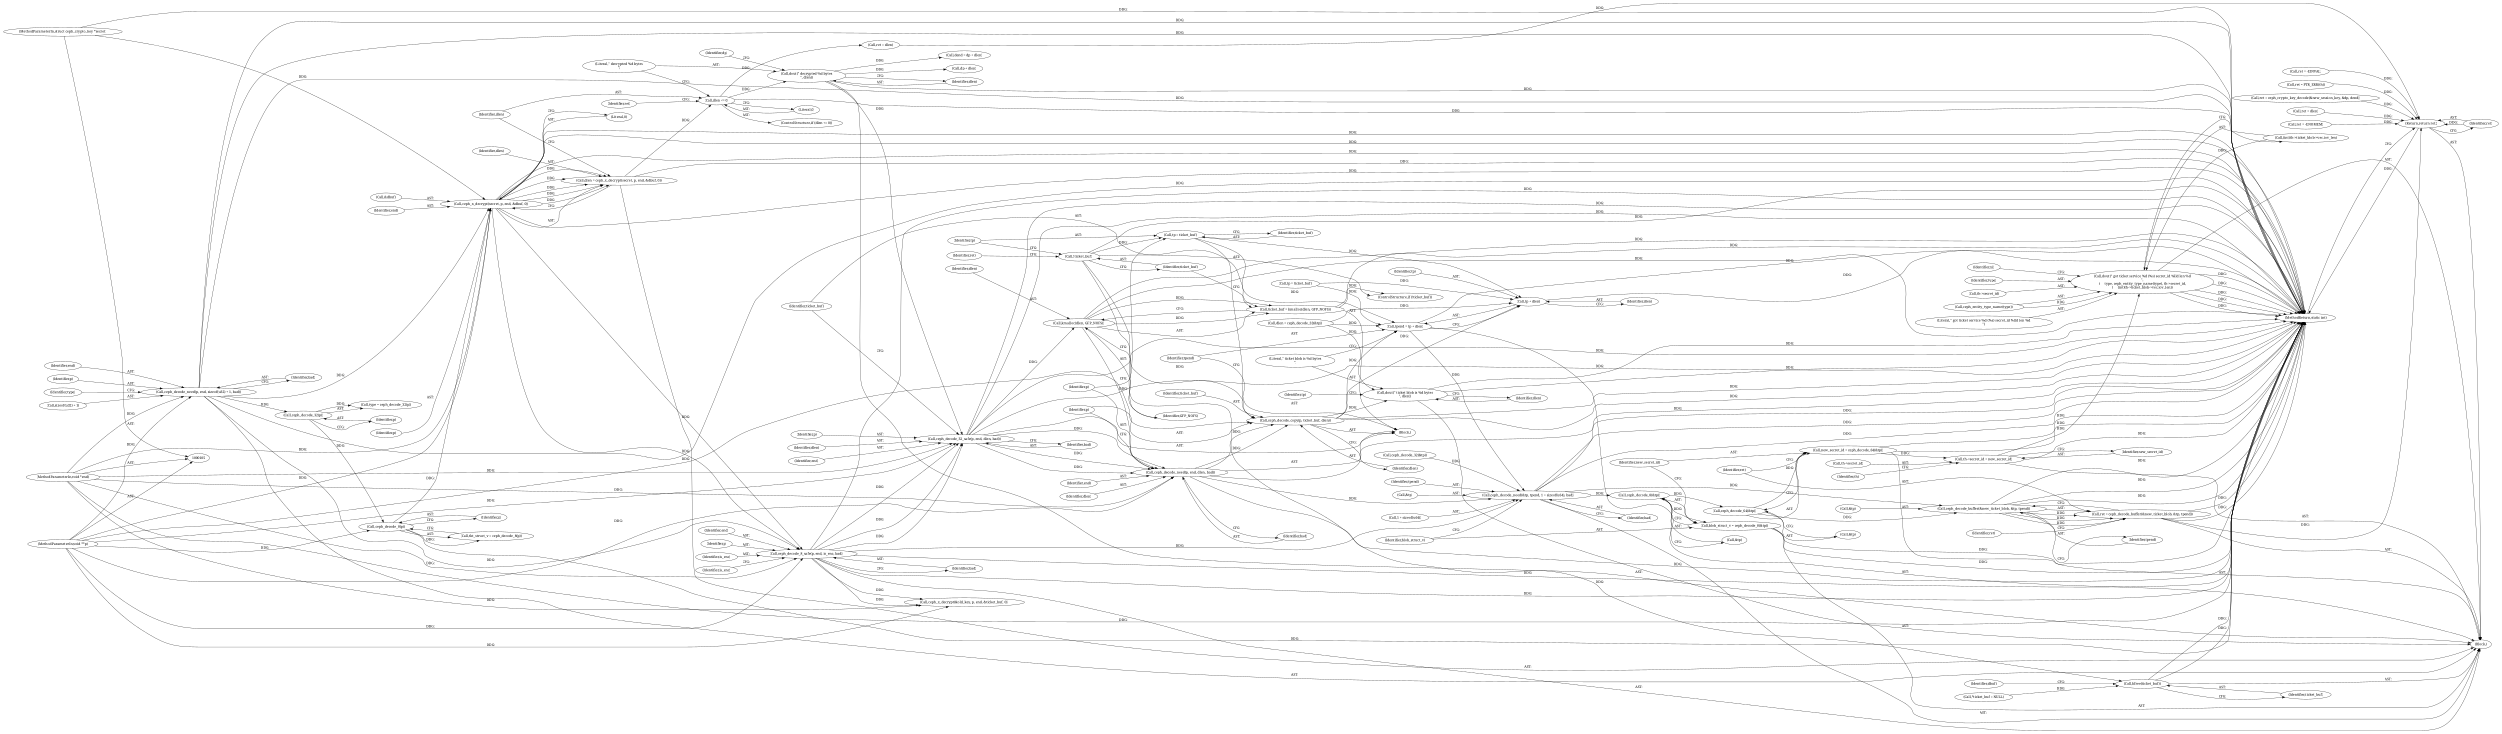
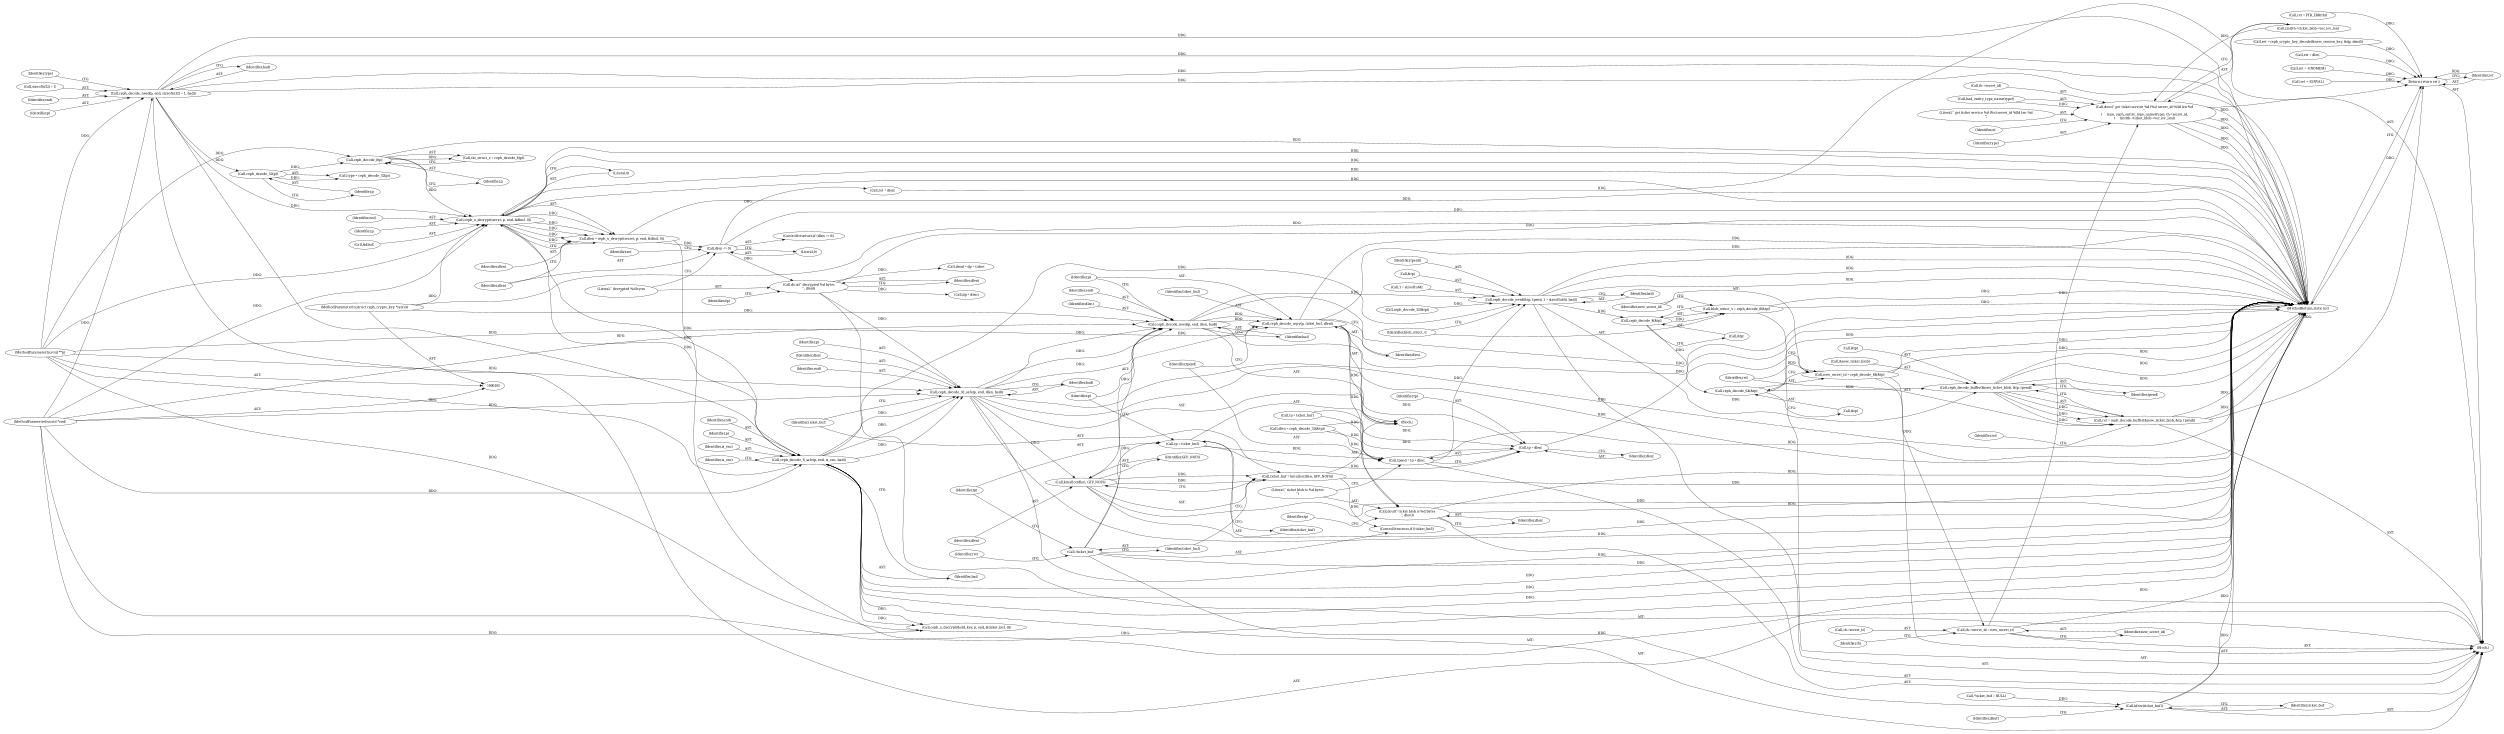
  digraph {
    fontname="Noto Serif"
    rankdir=LR
    node [fontname="Noto Serif"]
    edge [fontname="Noto Serif"]
    n1 [label="(Call,kmalloc(dlen, GFP_NOFS))"]
    n2 [label="(Call,ticket_buf = kmalloc(dlen, GFP_NOFS))"]
    n3 [label="(Call,ceph_decode_need(p, end, dlen, bad))"]
    n4 [label="(Identifier,GFP_NOFS)"]
    n5 [label="(MethodReturn,static int)"]
    n6 [label="(Block,)"]
    n7 [label="(ControlStructure,if (!ticket_buf))"]
    n8 [label="(Call,ceph_decode_need(&tp, tpend, 1 + sizeof(u64), bad))"]
    n9 [label="(Call,ceph_decode_copy(p, ticket_buf, dlen))"]
    n10 [label="(Identifier,bad)"]
    n11 [label="(Return,return ret;)"]
    n12 [label="(Call,ceph_decode_32_safe(p, end, dlen, bad))"]
    n13 [label="(Identifier,bad)"]
    n14 [label="(Call,ceph_decode_8_safe(p, end, is_enc, bad))"]
    n15 [label="(Identifier,bad)"]
    n16 [label="(Block,)"]
    n17 [label="(Call,ceph_x_decrypt(&old_key, p, end, &ticket_buf, 0))"]
    n18 [label="(Call,ceph_decode_8(&tp))"]
    n19 [label="(Call,ceph_decode_buffer(&new_ticket_blob, &tp, tpend))"]
    n20 [label="(Identifier,bad)"]
    n21 [label="(Call,ceph_x_decrypt(secret, p, end, &dbuf, 0))"]
    n22 [label="(Call,dlen = ceph_x_decrypt(secret, p, end, &dbuf, 0))"]
    n23 [label="(Literal,0)"]
    n24 [label="(Call,dlen <= 0)"]
    n25 [label="(MethodParameterIn,struct ceph_crypto_key *secret)"]
    1000105
    n27 [label="(Call,ceph_decode_8(p))"]
    n28 [label="(Call,tkt_struct_v = ceph_decode_8(p))"]
    n29 [label="(Identifier,p)"]
    n30 [label="(Call,ceph_decode_32(p))"]
    n31 [label="(Identifier,p)"]
    n32 [label="(Call,type = ceph_decode_32(p))"]
    n33 [label="(Call,ceph_decode_need(p, end, sizeof(u32) + 1, bad))"]
    n34 [label="(Identifier,bad)"]
    n35 [label="(MethodParameterIn,void **p)"]
    n36 [label="(Call,tpend = tp + dlen)"]
    n37 [label="(Call,tp + dlen)"]
    n38 [label="(Call,dout(\" ticket blob is %d bytes\n\", dlen))"]
    n39 [label="(Identifier,dlen)"]
    n40 [label="(MethodParameterIn,void *end)"]
    n41 [label="(Call,dout(\" decrypted %d bytes\n\", dlen))"]
    n42 [label="(Identifier,dlen)"]
-   n43 [label="(Call,dend = dp + dlen)"]
+   n43 [label="(Call,dend = dp + ticket)"]
    n44 [label="(Call,dp + dlen)"]
    n45 [label="(ControlStructure,if (dlen <= 0))"]
    n46 [label="(Call,ret = dlen)"]
    n47 [label="(Literal,0)"]
    n48 [label="(Call,!ticket_buf)"]
    n49 [label="(Call,tp = ticket_buf)"]
    n50 [label="(Call,kfree(ticket_buf))"]
    n51 [label="(Identifier,ticket_buf)"]
    n52 [label="(Identifier,ticket_buf)"]
    n53 [label="(Identifier,ticket_buf)"]
    n54 [label="(Identifier,dlen)"]
    n55 [label="(Call,blob_struct_v = ceph_decode_8(&tp))"]
    n56 [label="(Call,ceph_decode_64(&tp))"]
    n57 [label="(Call,&tp)"]
    n58 [label="(Call,ret = ceph_decode_buffer(&new_ticket_blob, &tp, tpend))"]
    n59 [label="(Identifier,tpend)"]
    n60 [label="(Call,new_secret_id = ceph_decode_64(&tp))"]
    n61 [label="(Call,&tp)"]
    n62 [label="(Call,th->secret_id = new_secret_id)"]
    n63 [label="(Call,dout(\" got ticket service %d (%s) secret_id %lld len %d\n\",\n\t     type, ceph_entity_type_name(type), th->secret_id,\n\t     (int)th->ticket_blob->vec.iov_len))"]
    n64 [label="(Identifier,new_secret_id)"]
    n65 [label="(Call,(int)th->ticket_blob->vec.iov_len)"]
    n66 [label="(Identifier,ret)"]
    n67 [label="(Identifier,dlen)"]
    n68 [label="(Identifier,end)"]
    n69 [label="(Identifier,ret)"]
+   n70 [label="(Call,&new_ticket_blob)"]
    n71 [label="(Identifier,blob_struct_v)"]
    n72 [label="(Call,tp = ticket_buf)"]
    n73 [label="(Call,&tp)"]
    n74 [label="(Call,ceph_decode_32(&tp))"]
    n75 [label="(Identifier,type)"]
    n76 [label="(Identifier,p)"]
    n77 [label="(Call,dlen = ceph_decode_32(&tp))"]
    n78 [label="(Identifier,dp)"]
    n79 [label="(Identifier,th)"]
    n80 [label="(Identifier,end)"]
    n81 [label="(Identifier,dbuf)"]
    n82 [label="(Call,ret = PTR_ERR(th))"]
    n83 [label="(Call,ret = ceph_crypto_key_decode(&new_session_key, &dp, dend))"]
    n84 [label="(Identifier,tpend)"]
    n85 [label="(Call,&tp)"]
    n86 [label="(Identifier,type)"]
    n87 [label="(Identifier,tpend)"]
    n88 [label="(Call,sizeof(u32) + 1)"]
    n89 [label="(Identifier,dlen)"]
    n90 [label="(Identifier,ret)"]
    n91 [label="(Literal,\" ticket blob is %d bytes\n\")"]
    n92 [label="(Call,1 + sizeof(u64))"]
    n93 [label="(Identifier,ret)"]
    n94 [label="(Call,*ticket_buf = NULL)"]
    n95 [label="(Identifier,new_secret_id)"]
    n96 [label="(Identifier,tp)"]
    n97 [label="(Identifier,p)"]
    n98 [label="(Identifier,p)"]
    n99 [label="(Call,th->secret_id)"]
    n100 [label="(Call,ret = dlen)"]
    n101 [label="(Call,ret = -ENOMEM)"]
    n102 [label="(Call,&dbuf)"]
    n103 [label="(Identifier,p)"]
    n104 [label="(Identifier,ticket_buf)"]
    n105 [label="(Identifier,dlen)"]
    n106 [label="(Identifier,tp)"]
    n107 [label="(Identifier,tp)"]
    n108 [label="(Identifier,dlen)"]
    n109 [label="(Identifier,dlen)"]
    n110 [label="(Literal,\" decrypted %d bytes\n\")"]
    n111 [label="(Identifier,end)"]
-   n112 [label="(Call,ceph_entity_type_name(type))"]
+   n112 [label="(Call,bad_entity_type_name(type))"]
    n113 [label="(Identifier,end)"]
    n114 [label="(Identifier,end)"]
    n115 [label="(Identifier,ticket_buf)"]
    n116 [label="(Identifier,p)"]
    n117 [label="(Identifier,is_enc)"]
    n118 [label="(Literal,\" got ticket service %d (%s) secret_id %lld len %d\n\")"]
    n119 [label="(Identifier,is_enc)"]
    n120 [label="(Identifier,dlen)"]
    n121 [label="(Identifier,xi)"]
    n122 [label="(Identifier,p)"]
    n123 [label="(Call,ret = -EINVAL)"]
    n124 [label="(Identifier,ret)"]
    n125 [label="(Call,th->secret_id)"]
    n1 -> n2 [label="AST: "]
    n1 -> n2 [label="DDG: "]
    n1 -> n2 [label="DDG: "]
    n1 -> n3 [label="DDG: "]
    n1 -> n4 [label="CFG: "]
    n1 -> n5 [label="DDG: "]
    n1 -> n5 [label="DDG: "]
    n2 -> n1 [label="CFG: "]
    n2 -> n5 [label="DDG: "]
    n2 -> n6 [label="AST: "]
    n2 -> n7 [label="DDG: "]
    n3 -> n5 [label="DDG: "]
    n3 -> n5 [label="DDG: "]
    n3 -> n6 [label="AST: "]
    n3 -> n8 [label="DDG: "]
    n3 -> n9 [label="DDG: "]
    n3 -> n9 [label="DDG: "]
    n3 -> n10 [label="CFG: "]
    n4 -> n1 [label="AST: "]
    n5 -> n11 [label="CFG: "]
    n8 -> n5 [label="DDG: "]
    n8 -> n5 [label="DDG: "]
    n8 -> n5 [label="DDG: "]
    n8 -> n16 [label="AST: "]
    n8 -> n18 [label="DDG: "]
    n8 -> n19 [label="DDG: "]
    n8 -> n20 [label="CFG: "]
    n9 -> n5 [label="DDG: "]
    n9 -> n5 [label="DDG: "]
    n9 -> n6 [label="AST: "]
    n9 -> n36 [label="DDG: "]
    n9 -> n37 [label="DDG: "]
    n9 -> n38 [label="DDG: "]
    n9 -> n39 [label="CFG: "]
    n10 -> n3 [label="AST: "]
    n11 -> n5 [label="DDG: "]
    n11 -> n16 [label="AST: "]
    n11 -> n66 [label="CFG: "]
    n12 -> n1 [label="DDG: "]
    n12 -> n3 [label="DDG: "]
    n12 -> n3 [label="DDG: "]
    n12 -> n3 [label="DDG: "]
    n12 -> n5 [label="DDG: "]
    n12 -> n5 [label="DDG: "]
    n12 -> n5 [label="DDG: "]
    n12 -> n5 [label="DDG: "]
    n12 -> n6 [label="AST: "]
    n12 -> n13 [label="CFG: "]
    n13 -> n12 [label="AST: "]
    n14 -> n5 [label="DDG: "]
    n14 -> n5 [label="DDG: "]
    n14 -> n5 [label="DDG: "]
    n14 -> n8 [label="DDG: "]
    n14 -> n12 [label="DDG: "]
    n14 -> n12 [label="DDG: "]
    n14 -> n12 [label="DDG: "]
    n14 -> n15 [label="CFG: "]
    n14 -> n16 [label="AST: "]
    n14 -> n17 [label="DDG: "]
    n14 -> n17 [label="DDG: "]
    n15 -> n14 [label="AST: "]
    n18 -> n55 [label="AST: "]
    n18 -> n55 [label="DDG: "]
    n18 -> n56 [label="DDG: "]
    n18 -> n57 [label="CFG: "]
    n19 -> n5 [label="DDG: "]
    n19 -> n5 [label="DDG: "]
    n19 -> n5 [label="DDG: "]
    n19 -> n58 [label="AST: "]
    n19 -> n58 [label="DDG: "]
    n19 -> n58 [label="DDG: "]
    n19 -> n58 [label="DDG: "]
    n19 -> n59 [label="CFG: "]
    n20 -> n8 [label="AST: "]
    n21 -> n5 [label="DDG: "]
    n21 -> n5 [label="DDG: "]
    n21 -> n5 [label="DDG: "]
    n21 -> n5 [label="DDG: "]
    n21 -> n14 [label="DDG: "]
    n21 -> n14 [label="DDG: "]
    n21 -> n22 [label="AST: "]
    n21 -> n22 [label="DDG: "]
    n21 -> n22 [label="DDG: "]
    n21 -> n22 [label="DDG: "]
    n21 -> n22 [label="DDG: "]
    n21 -> n22 [label="DDG: "]
    n21 -> n23 [label="CFG: "]
    n22 -> n5 [label="DDG: "]
    n22 -> n16 [label="AST: "]
    n22 -> n21 [label="CFG: "]
    n22 -> n24 [label="DDG: "]
    n23 -> n21 [label="AST: "]
    n24 -> n5 [label="DDG: "]
    n24 -> n41 [label="DDG: "]
    n24 -> n45 [label="AST: "]
    n24 -> n46 [label="DDG: "]
    n24 -> n47 [label="CFG: "]
    n25 -> n5 [label="DDG: "]
    n25 -> n21 [label="DDG: "]
    n25 -> 1000105 [label="AST: "]
    n27 -> n5 [label="DDG: "]
    n27 -> n21 [label="DDG: "]
    n27 -> n28 [label="AST: "]
    n27 -> n28 [label="DDG: "]
    n27 -> n29 [label="CFG: "]
    n28 -> n27 [label="CFG: "]
    n29 -> n27 [label="AST: "]
    n30 -> n27 [label="DDG: "]
    n30 -> n31 [label="CFG: "]
    n30 -> n32 [label="AST: "]
    n30 -> n32 [label="DDG: "]
    n31 -> n30 [label="AST: "]
    n33 -> n5 [label="DDG: "]
    n33 -> n5 [label="DDG: "]
    n33 -> n5 [label="DDG: "]
    n33 -> n5 [label="DDG: "]
    n33 -> n14 [label="DDG: "]
    n33 -> n16 [label="AST: "]
    n33 -> n21 [label="DDG: "]
    n33 -> n30 [label="DDG: "]
    n33 -> n34 [label="CFG: "]
    n34 -> n33 [label="AST: "]
-   n35 -> n3 [label="DDG: "]
+   n25 -> n3 [label="DDG: "]
    n35 -> n9 [label="DDG: "]
    n35 -> n12 [label="DDG: "]
    n35 -> n14 [label="DDG: "]
    n35 -> n17 [label="DDG: "]
    n35 -> n21 [label="DDG: "]
    n35 -> 1000105 [label="AST: "]
    n35 -> n27 [label="DDG: "]
    n35 -> n33 [label="DDG: "]
    n36 -> n5 [label="DDG: "]
    n36 -> n8 [label="DDG: "]
    n36 -> n16 [label="AST: "]
    n36 -> n37 [label="CFG: "]
    n37 -> n5 [label="DDG: "]
    n37 -> n36 [label="AST: "]
    n37 -> n54 [label="CFG: "]
    n38 -> n5 [label="DDG: "]
    n38 -> n5 [label="DDG: "]
    n38 -> n16 [label="AST: "]
    n38 -> n67 [label="CFG: "]
    n39 -> n9 [label="AST: "]
    n40 -> n3 [label="DDG: "]
    n40 -> n5 [label="DDG: "]
    n40 -> n12 [label="DDG: "]
    n40 -> n14 [label="DDG: "]
    n40 -> n17 [label="DDG: "]
    n40 -> n21 [label="DDG: "]
    n40 -> 1000105 [label="AST: "]
    n40 -> n33 [label="DDG: "]
    n41 -> n5 [label="DDG: "]
    n41 -> n12 [label="DDG: "]
    n41 -> n16 [label="AST: "]
    n41 -> n42 [label="CFG: "]
    n41 -> n43 [label="DDG: "]
    n41 -> n44 [label="DDG: "]
    n42 -> n41 [label="AST: "]
    n46 -> n11 [label="DDG: "]
    n47 -> n24 [label="AST: "]
    n48 -> n5 [label="DDG: "]
    n48 -> n7 [label="AST: "]
    n48 -> n9 [label="DDG: "]
    n48 -> n49 [label="DDG: "]
    n48 -> n50 [label="DDG: "]
    n48 -> n51 [label="CFG: "]
    n49 -> n6 [label="AST: "]
    n49 -> n36 [label="DDG: "]
    n49 -> n37 [label="DDG: "]
    n49 -> n52 [label="CFG: "]
    n50 -> n5 [label="DDG: "]
    n50 -> n5 [label="DDG: "]
    n50 -> n16 [label="AST: "]
    n50 -> n53 [label="CFG: "]
    n51 -> n2 [label="CFG: "]
    n51 -> n48 [label="AST: "]
    n52 -> n49 [label="AST: "]
    n53 -> n50 [label="AST: "]
    n54 -> n37 [label="AST: "]
    n55 -> n5 [label="DDG: "]
    n55 -> n5 [label="DDG: "]
    n55 -> n16 [label="AST: "]
    n55 -> n18 [label="CFG: "]
    n56 -> n19 [label="DDG: "]
    n56 -> n60 [label="AST: "]
    n56 -> n60 [label="DDG: "]
    n56 -> n61 [label="CFG: "]
    n57 -> n18 [label="AST: "]
    n58 -> n5 [label="DDG: "]
    n58 -> n5 [label="DDG: "]
    n58 -> n11 [label="DDG: "]
    n58 -> n16 [label="AST: "]
    n58 -> n19 [label="CFG: "]
    n59 -> n19 [label="AST: "]
    n60 -> n5 [label="DDG: "]
    n60 -> n5 [label="DDG: "]
    n60 -> n16 [label="AST: "]
    n60 -> n56 [label="CFG: "]
    n60 -> n62 [label="DDG: "]
    n61 -> n56 [label="AST: "]
    n62 -> n5 [label="DDG: "]
    n62 -> n16 [label="AST: "]
    n62 -> n63 [label="DDG: "]
    n62 -> n64 [label="CFG: "]
    n63 -> n5 [label="DDG: "]
    n63 -> n5 [label="DDG: "]
    n63 -> n5 [label="DDG: "]
    n63 -> n5 [label="DDG: "]
    n63 -> n5 [label="DDG: "]
    n63 -> n16 [label="AST: "]
    n63 -> n65 [label="CFG: "]
    n64 -> n62 [label="AST: "]
    n65 -> n63 [label="AST: "]
    n65 -> n63 [label="DDG: "]
    n66 -> n11 [label="AST: "]
    n66 -> n11 [label="DDG: "]
    n67 -> n38 [label="AST: "]
    n68 -> n21 [label="AST: "]
    n69 -> n24 [label="CFG: "]
+   n70 -> n19 [label="AST: "]
    n71 -> n8 [label="CFG: "]
    n71 -> n55 [label="AST: "]
    n72 -> n36 [label="DDG: "]
    n72 -> n37 [label="DDG: "]
    n73 -> n19 [label="AST: "]
    n74 -> n8 [label="DDG: "]
    n75 -> n33 [label="CFG: "]
    n76 -> n21 [label="AST: "]
    n77 -> n36 [label="DDG: "]
    n77 -> n37 [label="DDG: "]
    n77 -> n38 [label="DDG: "]
    n78 -> n41 [label="CFG: "]
    n79 -> n62 [label="CFG: "]
    n80 -> n14 [label="AST: "]
    n81 -> n50 [label="CFG: "]
    n82 -> n11 [label="DDG: "]
    n83 -> n11 [label="DDG: "]
    n84 -> n8 [label="AST: "]
    n85 -> n8 [label="AST: "]
    n86 -> n63 [label="AST: "]
    n87 -> n9 [label="CFG: "]
    n87 -> n36 [label="AST: "]
    n88 -> n33 [label="AST: "]
    n89 -> n1 [label="AST: "]
    n90 -> n48 [label="CFG: "]
    n91 -> n36 [label="CFG: "]
    n91 -> n38 [label="AST: "]
    n92 -> n8 [label="AST: "]
    n93 -> n58 [label="AST: "]
    n93 -> n60 [label="CFG: "]
    n94 -> n50 [label="DDG: "]
    n95 -> n55 [label="CFG: "]
    n95 -> n60 [label="AST: "]
    n96 -> n38 [label="CFG: "]
    n97 -> n12 [label="AST: "]
    n98 -> n14 [label="AST: "]
    n99 -> n63 [label="AST: "]
    n100 -> n11 [label="DDG: "]
    n101 -> n11 [label="DDG: "]
    n102 -> n21 [label="AST: "]
    n103 -> n3 [label="CFG: "]
    n103 -> n9 [label="AST: "]
    n104 -> n2 [label="AST: "]
    n104 -> n12 [label="CFG: "]
    n105 -> n22 [label="CFG: "]
    n105 -> n24 [label="AST: "]
    n106 -> n37 [label="AST: "]
    n107 -> n48 [label="CFG: "]
    n107 -> n49 [label="AST: "]
    n108 -> n12 [label="AST: "]
    n109 -> n22 [label="AST: "]
    n110 -> n24 [label="CFG: "]
    n110 -> n41 [label="AST: "]
    n111 -> n12 [label="AST: "]
    n112 -> n63 [label="AST: "]
    n112 -> n63 [label="DDG: "]
    n113 -> n3 [label="AST: "]
    n114 -> n33 [label="AST: "]
    n115 -> n9 [label="AST: "]
    n116 -> n33 [label="AST: "]
    n117 -> n14 [label="AST: "]
    n118 -> n63 [label="AST: "]
    n119 -> n14 [label="CFG: "]
    n120 -> n3 [label="AST: "]
    n121 -> n63 [label="CFG: "]
    n122 -> n3 [label="AST: "]
    n122 -> n49 [label="CFG: "]
    n123 -> n11 [label="DDG: "]
    n124 -> n58 [label="CFG: "]
    n125 -> n62 [label="AST: "]
  }
